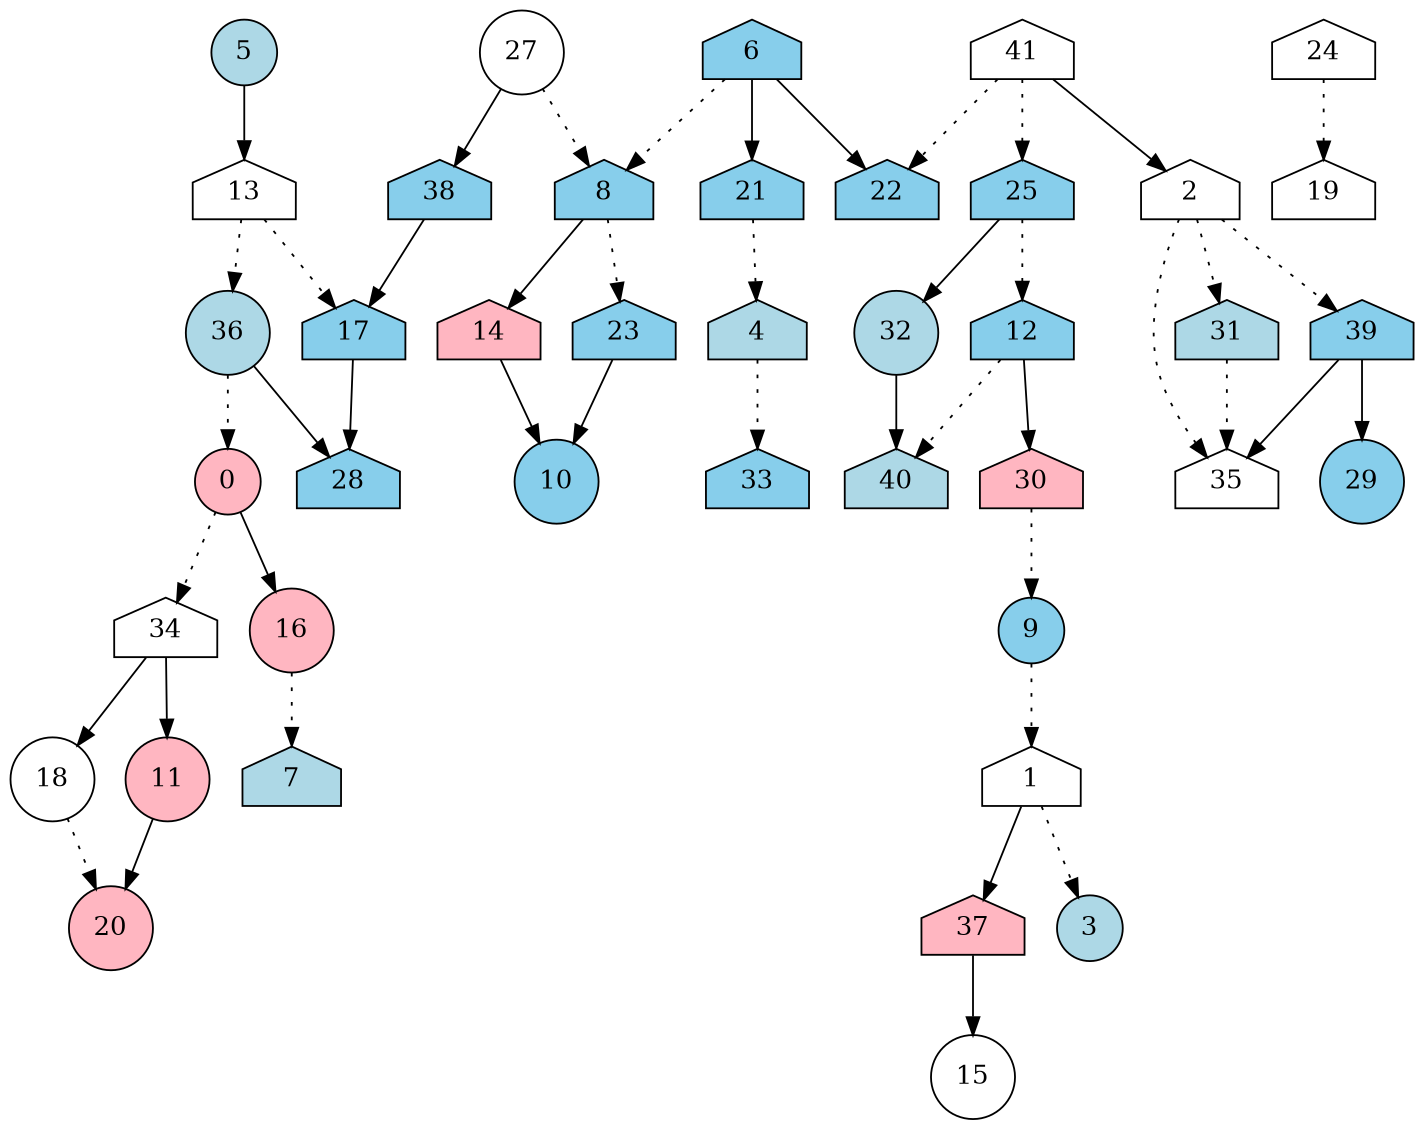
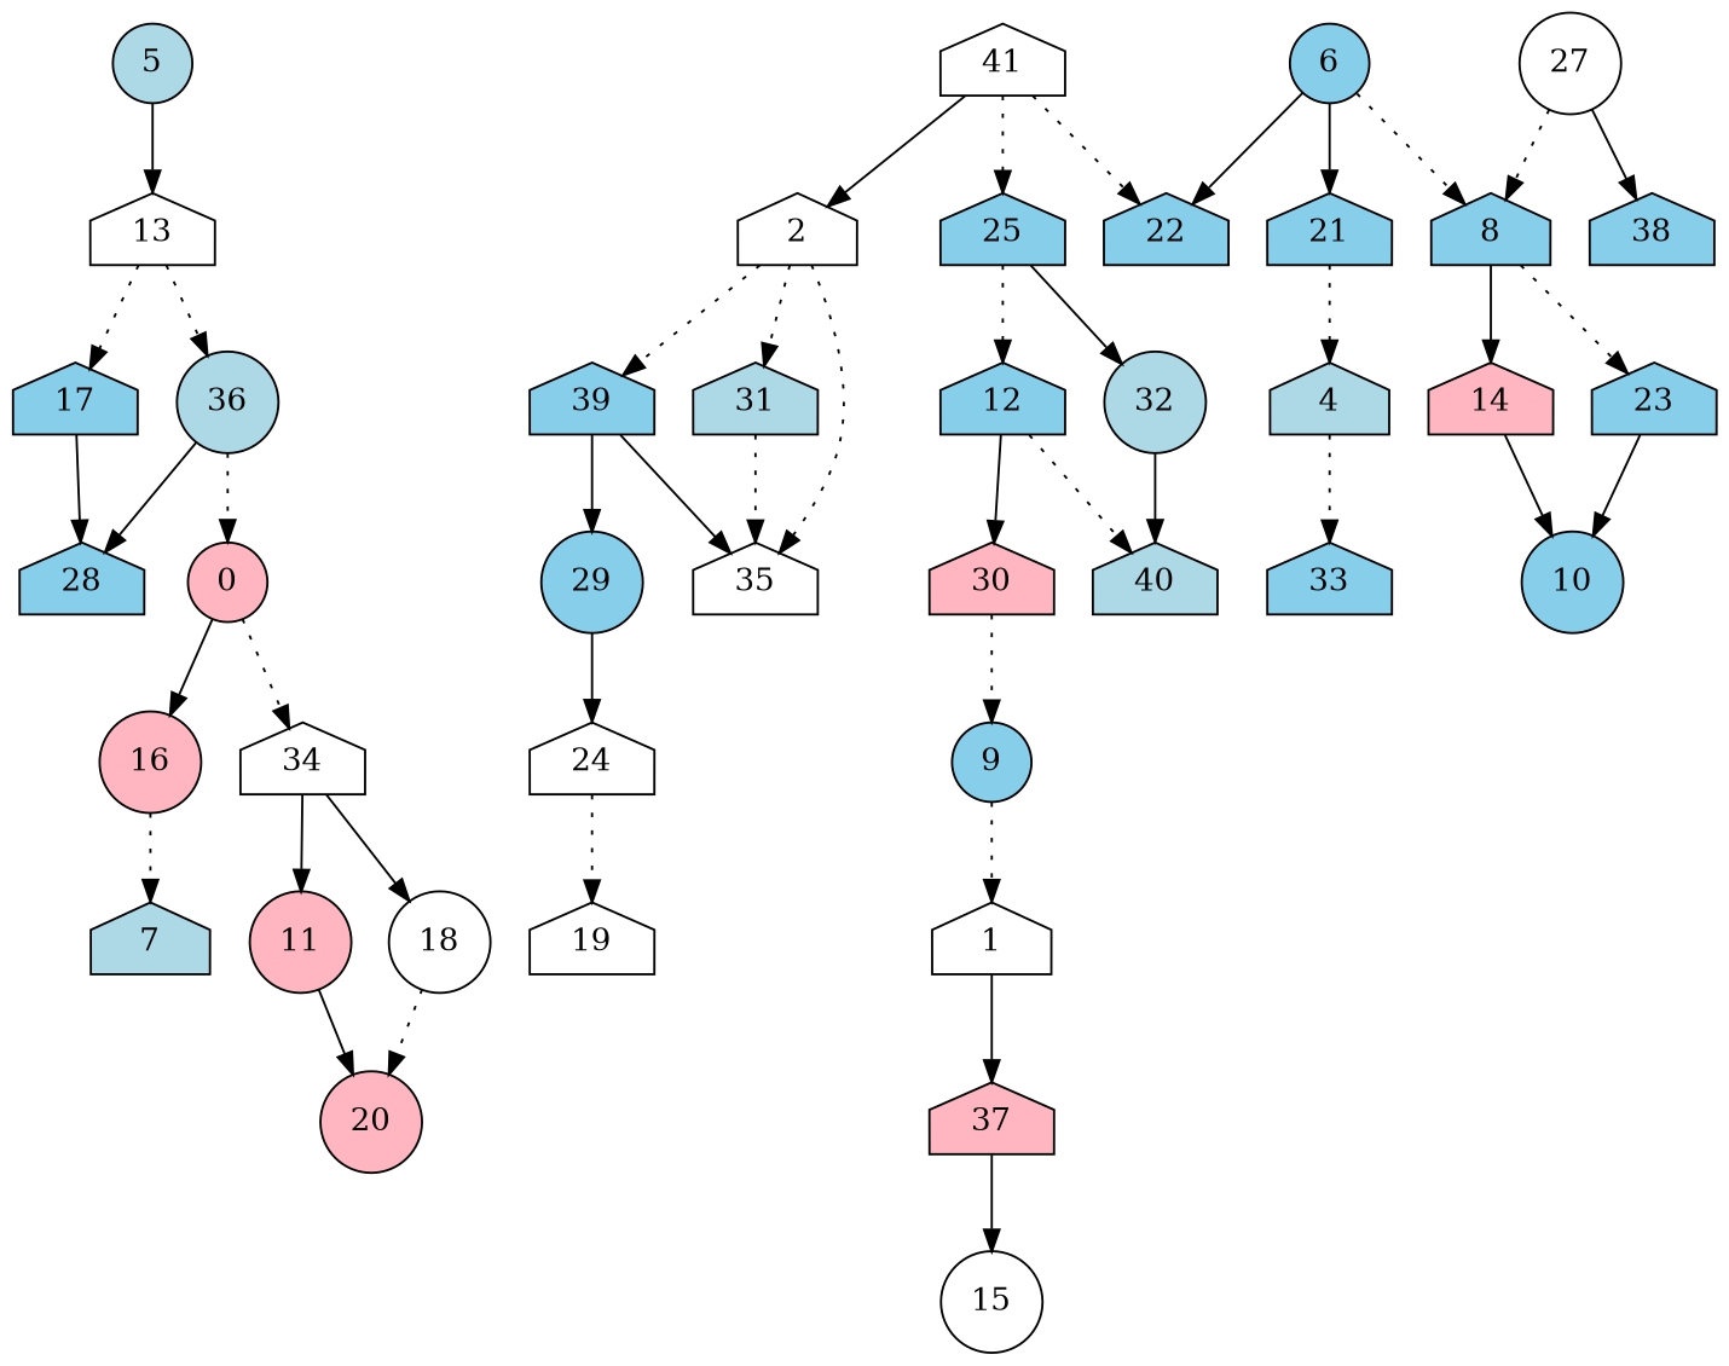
  strict digraph {
    node [fillcolor=skyblue shape=house style=filled]
    edge [style=solid]
    0 [fillcolor=lightpink shape=circle]
    16 [fillcolor=lightpink shape=circle]
    34 [fillcolor=white]
    7 [fillcolor=lightblue]
    11 [fillcolor=lightpink shape=circle]
    18 [fillcolor=white shape=circle]
    20 [fillcolor=lightpink shape=circle]
    1 [fillcolor=white]
-   3 [fillcolor=lightblue shape=circle]
    37 [fillcolor=lightpink]
    15 [fillcolor=white shape=circle]
    2 [fillcolor=white]
    31 [fillcolor=lightblue]
    39
    35 [fillcolor=white]
    29 [shape=circle]
    24 [fillcolor=white]
    19 [fillcolor=white]
    4 [fillcolor=lightblue]
    33
    5 [fillcolor=lightblue shape=circle]
    13 [fillcolor=white]
    17
    n24 [fillcolor=lightblue label=36 shape=circle]
    28
-   6
+   6 [shape=circle]
    8
    21
    22
    14 [fillcolor=lightpink]
    23
    10 [shape=circle]
    41 [fillcolor=white]
    25
    12
    32 [fillcolor=lightblue shape=circle]
    30 [fillcolor=lightpink]
    40 [fillcolor=lightblue]
    9 [shape=circle]
    27 [fillcolor=white shape=circle]
    38
    0 -> 16
    0 -> 34 [style=dotted]
    16 -> 7 [style=dotted]
    34 -> 11
    34 -> 18
    11 -> 20
    18 -> 20 [style=dotted]
-   1 -> 3 [style=dotted]
    1 -> 37
    37 -> 15
    2 -> 31 [style=dotted]
    2 -> 39 [style=dotted]
    2 -> 35 [style=dotted]
    31 -> 35 [style=dotted]
    39 -> 35
    39 -> 29
+   29 -> 24
    24 -> 19 [style=dotted]
    4 -> 33 [style=dotted]
    5 -> 13
    13 -> 17 [style=dotted]
    13 -> n24 [style=dotted]
    17 -> 28
    n24 -> 0 [style=dotted]
    n24 -> 28
    6 -> 8 [style=dotted]
    6 -> 21
    6 -> 22
    8 -> 14
    8 -> 23 [style=dotted]
    21 -> 4 [style=dotted]
    14 -> 10
    23 -> 10
    41 -> 2
    41 -> 22 [style=dotted]
    41 -> 25 [style=dotted]
    25 -> 12 [style=dotted]
    25 -> 32
    12 -> 30
    12 -> 40 [style=dotted]
    32 -> 40
    30 -> 9 [style=dotted]
    9 -> 1 [style=dotted]
    27 -> 8 [style=dotted]
    27 -> 38
-   38 -> 17
  }
